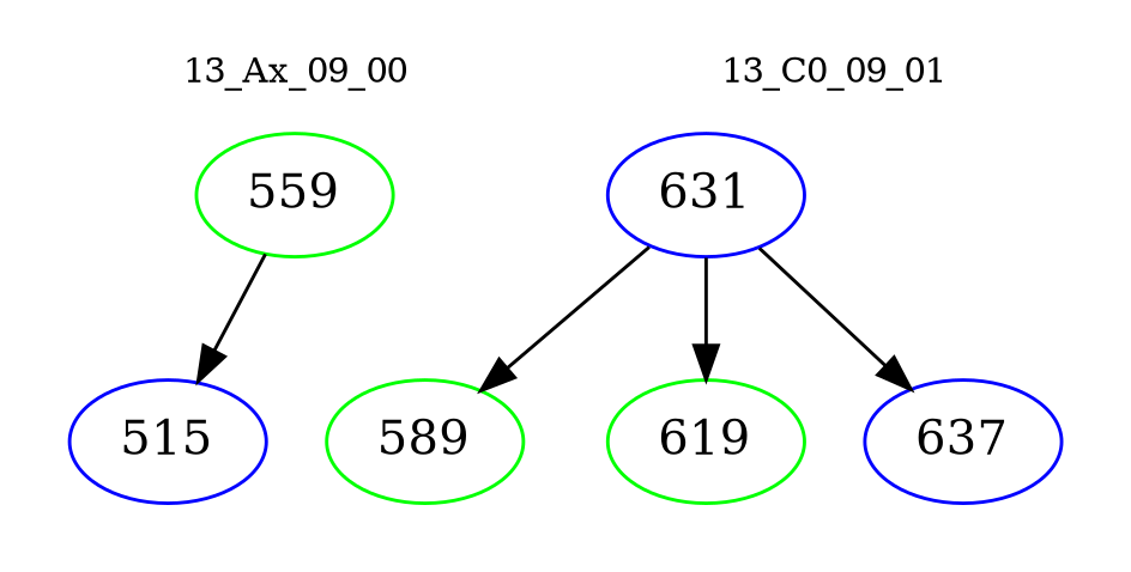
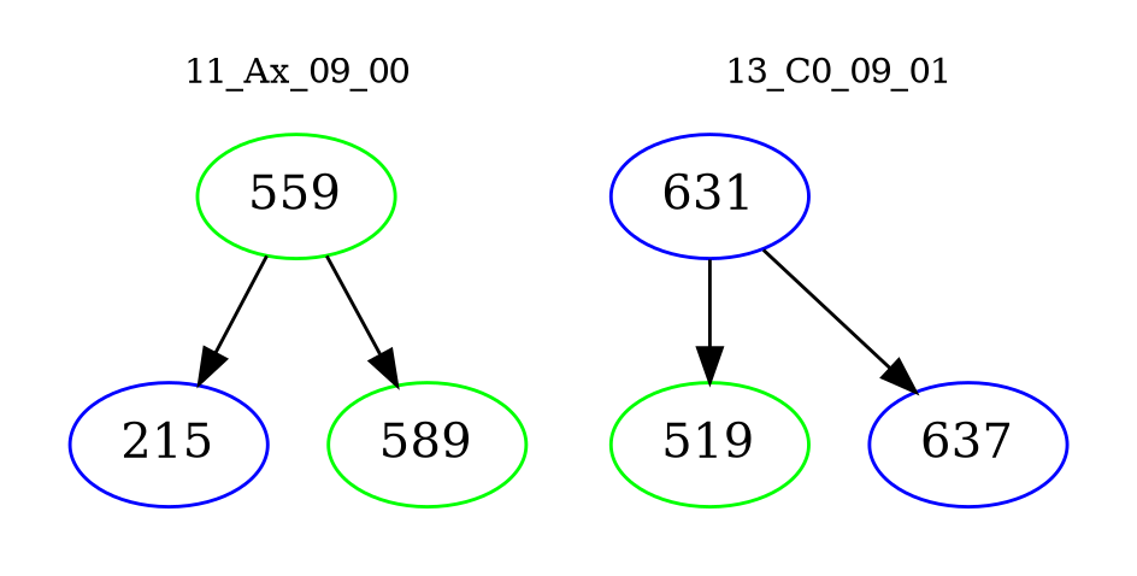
  digraph {
    node [color=green]
    edge [color=black]
    n1 [label=559]
-   n2 [color=blue label=515]
+   n2 [color=blue label=215]
    n3 [label=589]
    n4 [color=blue label=631]
-   n5 [label=619]
+   n5 [label=519]
    n6 [color=blue label=637]
    subgraph cluster_1 {
      color=white
      fontsize=10
-     label="13_Ax_09_00"
+     label="11_Ax_09_00"
      n1
      n2
      n3
    }
    subgraph cluster_2 {
      color=white
      fontsize=10
      label="13_C0_09_01"
      n4
      n5
      n6
    }
    n1 -> n2
-   n4 -> n3
+   n1 -> n3
    n4 -> n5
    n4 -> n6
  }
